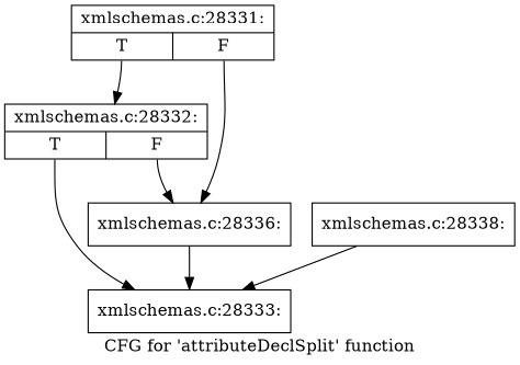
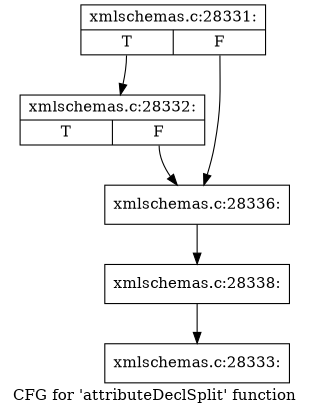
  digraph {
    label="CFG for 'attributeDeclSplit' function"
    node [shape=record]
    edge [tailport=s0]
    n1 [label="{xmlschemas.c:28331:|{<s0>T|<s1>F}}"]
    n2 [label="{xmlschemas.c:28336:}"]
    n3 [label="{xmlschemas.c:28332:|{<s0>T|<s1>F}}"]
    n4 [label="{xmlschemas.c:28338:}"]
    n5 [label="{xmlschemas.c:28333:}"]
    n1 -> n2 [tailport=s1]
    n1 -> n3
-   n2 -> n5
+   n2 -> n4
    n3 -> n2 [tailport=s1]
-   n3 -> n5
    n4 -> n5
  }
